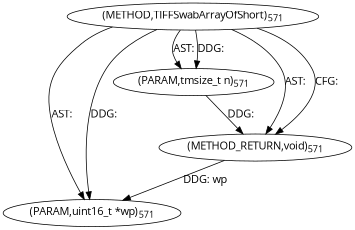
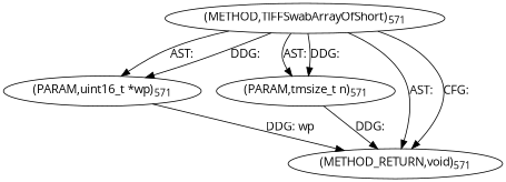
  digraph {
    fontname="Open Sans"
    node [fontname="Open Sans"]
    edge [fontname="Open Sans"]
    n1 [label=<(METHOD,TIFFSwabArrayOfShort)<SUB>571</SUB>>]
    n2 [label=<(PARAM,uint16_t *wp)<SUB>571</SUB>>]
    n3 [label=<(PARAM,tmsize_t n)<SUB>571</SUB>>]
    n4 [label=<(METHOD_RETURN,void)<SUB>571</SUB>>]
    n1 -> n2 [label="AST: "]
    n1 -> n2 [label="DDG: "]
    n1 -> n3 [label="AST: "]
    n1 -> n3 [label="DDG: "]
    n1 -> n4 [label="AST: "]
    n1 -> n4 [label="CFG: "]
-   n4 -> n2 [label="DDG: wp"]
+   n2 -> n4 [label="DDG: wp"]
    n3 -> n4 [label="DDG: "]
  }
